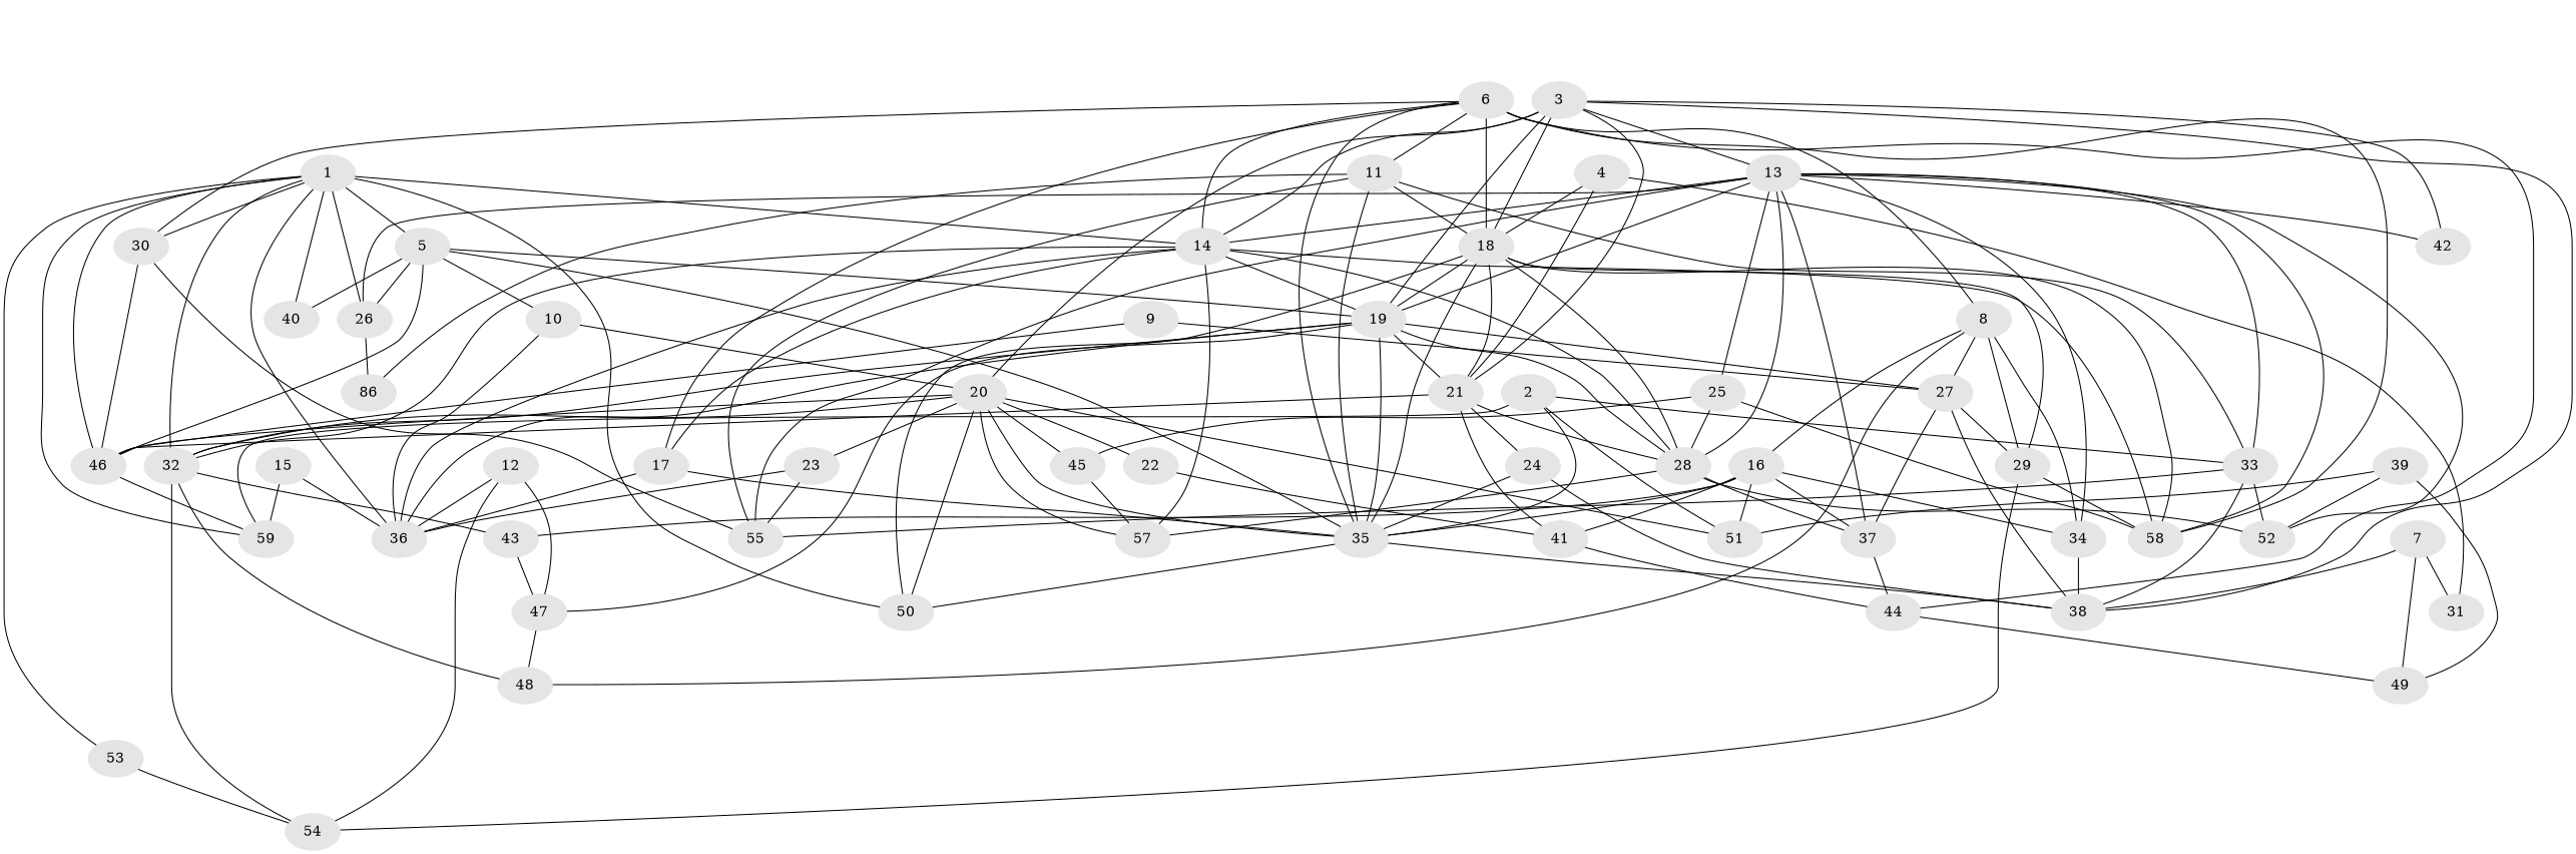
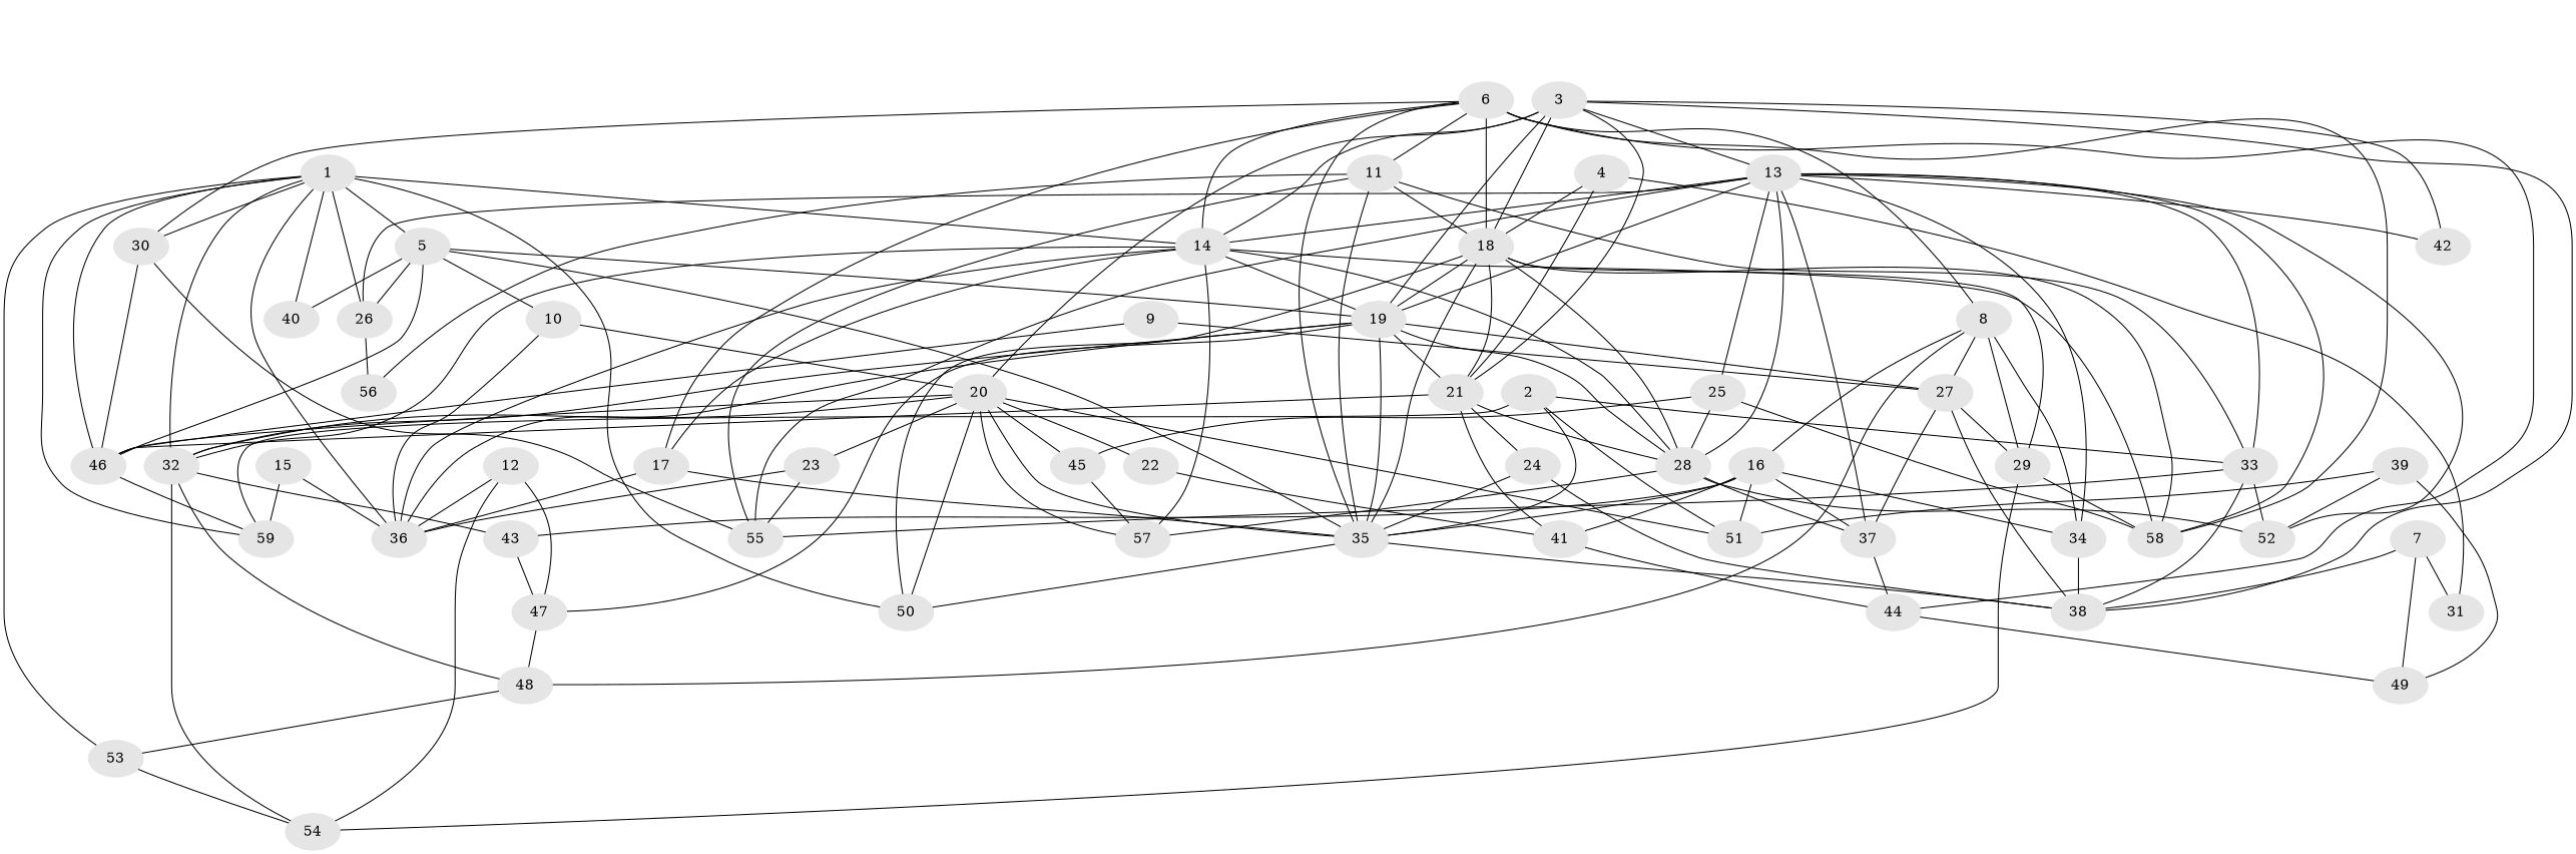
  graph {
    node [color=gray90 style=filled]
    edge [weight=1.0]
    1
    5
    14
    26
    30
    32
    36
    40
    46
    50
    53
    59
    35
    19
    10
    17
    58
    28
    57
-   56 [label=86]
+   56
    55
    48
    54
    43
    2
    33
    51
    38
    52
    3
    13
    18
    20
    21
    42
    34
    25
    37
    29
    27
    47
    22
    23
    45
    41
    24
    4
    31
    6
    8
    11
    44
    16
    49
    7
    9
    12
    15
    39
    1 -- 5 [weight=3.0]
    1 -- 14 [weight=3.0]
    1 -- 26
    1 -- 30
    1 -- 32
    1 -- 36
    1 -- 40
    1 -- 46
    1 -- 50
    1 -- 53
    1 -- 59
    5 -- 26
    5 -- 40
    5 -- 46
    5 -- 35
    5 -- 19
    5 -- 10
    14 -- 32
    14 -- 36
    14 -- 19
    14 -- 17
    14 -- 58
    14 -- 28
    14 -- 57
    26 -- 56
    30 -- 46
    30 -- 55
    32 -- 48
    32 -- 54
    32 -- 43
    46 -- 59
    53 -- 54
    35 -- 50
    35 -- 38
    19 -- 32
    19 -- 36
    19 -- 35 [weight=2.0]
    19 -- 28
    19 -- 21
    19 -- 27
    19 -- 47
    10 -- 36
    10 -- 20
    17 -- 36
    17 -- 35 [weight=2.0]
    28 -- 57
    28 -- 52
    28 -- 37
+   48 -- 53
    43 -- 47
    2 -- 59
    2 -- 35
    2 -- 33
    2 -- 51
    33 -- 55
    33 -- 38
    33 -- 52
    3 -- 14
    3 -- 19
    3 -- 38
    3 -- 13
    3 -- 18 [weight=2.0]
    3 -- 20
    3 -- 21
    3 -- 42
    13 -- 14
    13 -- 26
    13 -- 19
    13 -- 58
    13 -- 28 [weight=3.0]
    13 -- 55
    13 -- 33
    13 -- 52
    13 -- 42
    13 -- 34
    13 -- 25
    13 -- 37
    18 -- 50
    18 -- 35
    18 -- 19
    18 -- 58
    18 -- 28
    18 -- 21
    18 -- 29
    20 -- 32
    20 -- 46
    20 -- 50
    20 -- 35
    20 -- 57
    20 -- 51
    20 -- 22
    20 -- 23
    20 -- 45
    21 -- 46 [weight=2.0]
    21 -- 28
    21 -- 41
    21 -- 24
    34 -- 38
    25 -- 58
    25 -- 28
    25 -- 45
    37 -- 44
    29 -- 58
    29 -- 54
    27 -- 38
    27 -- 37
    27 -- 29
    47 -- 48
    22 -- 41
    23 -- 36
    23 -- 55
    45 -- 57
    41 -- 44
    24 -- 35
    24 -- 38
    4 -- 18
    4 -- 21
    4 -- 31
    6 -- 14
    6 -- 30
    6 -- 35
    6 -- 17
    6 -- 58
    6 -- 18
    6 -- 8 [weight=4.0]
    6 -- 11
    6 -- 44
    8 -- 48
    8 -- 34
    8 -- 29 [weight=2.0]
    8 -- 27
    8 -- 16
    11 -- 35 [weight=2.0]
    11 -- 56
    11 -- 55
    11 -- 33
    11 -- 18
    44 -- 49
    16 -- 35
    16 -- 43
    16 -- 51
    16 -- 34
    16 -- 37
    16 -- 41
    7 -- 38
    7 -- 31
    7 -- 49
    9 -- 46
    9 -- 27
    12 -- 36
    12 -- 54
    12 -- 47
    15 -- 36
    15 -- 59
    39 -- 51
    39 -- 52
    39 -- 49
  }
